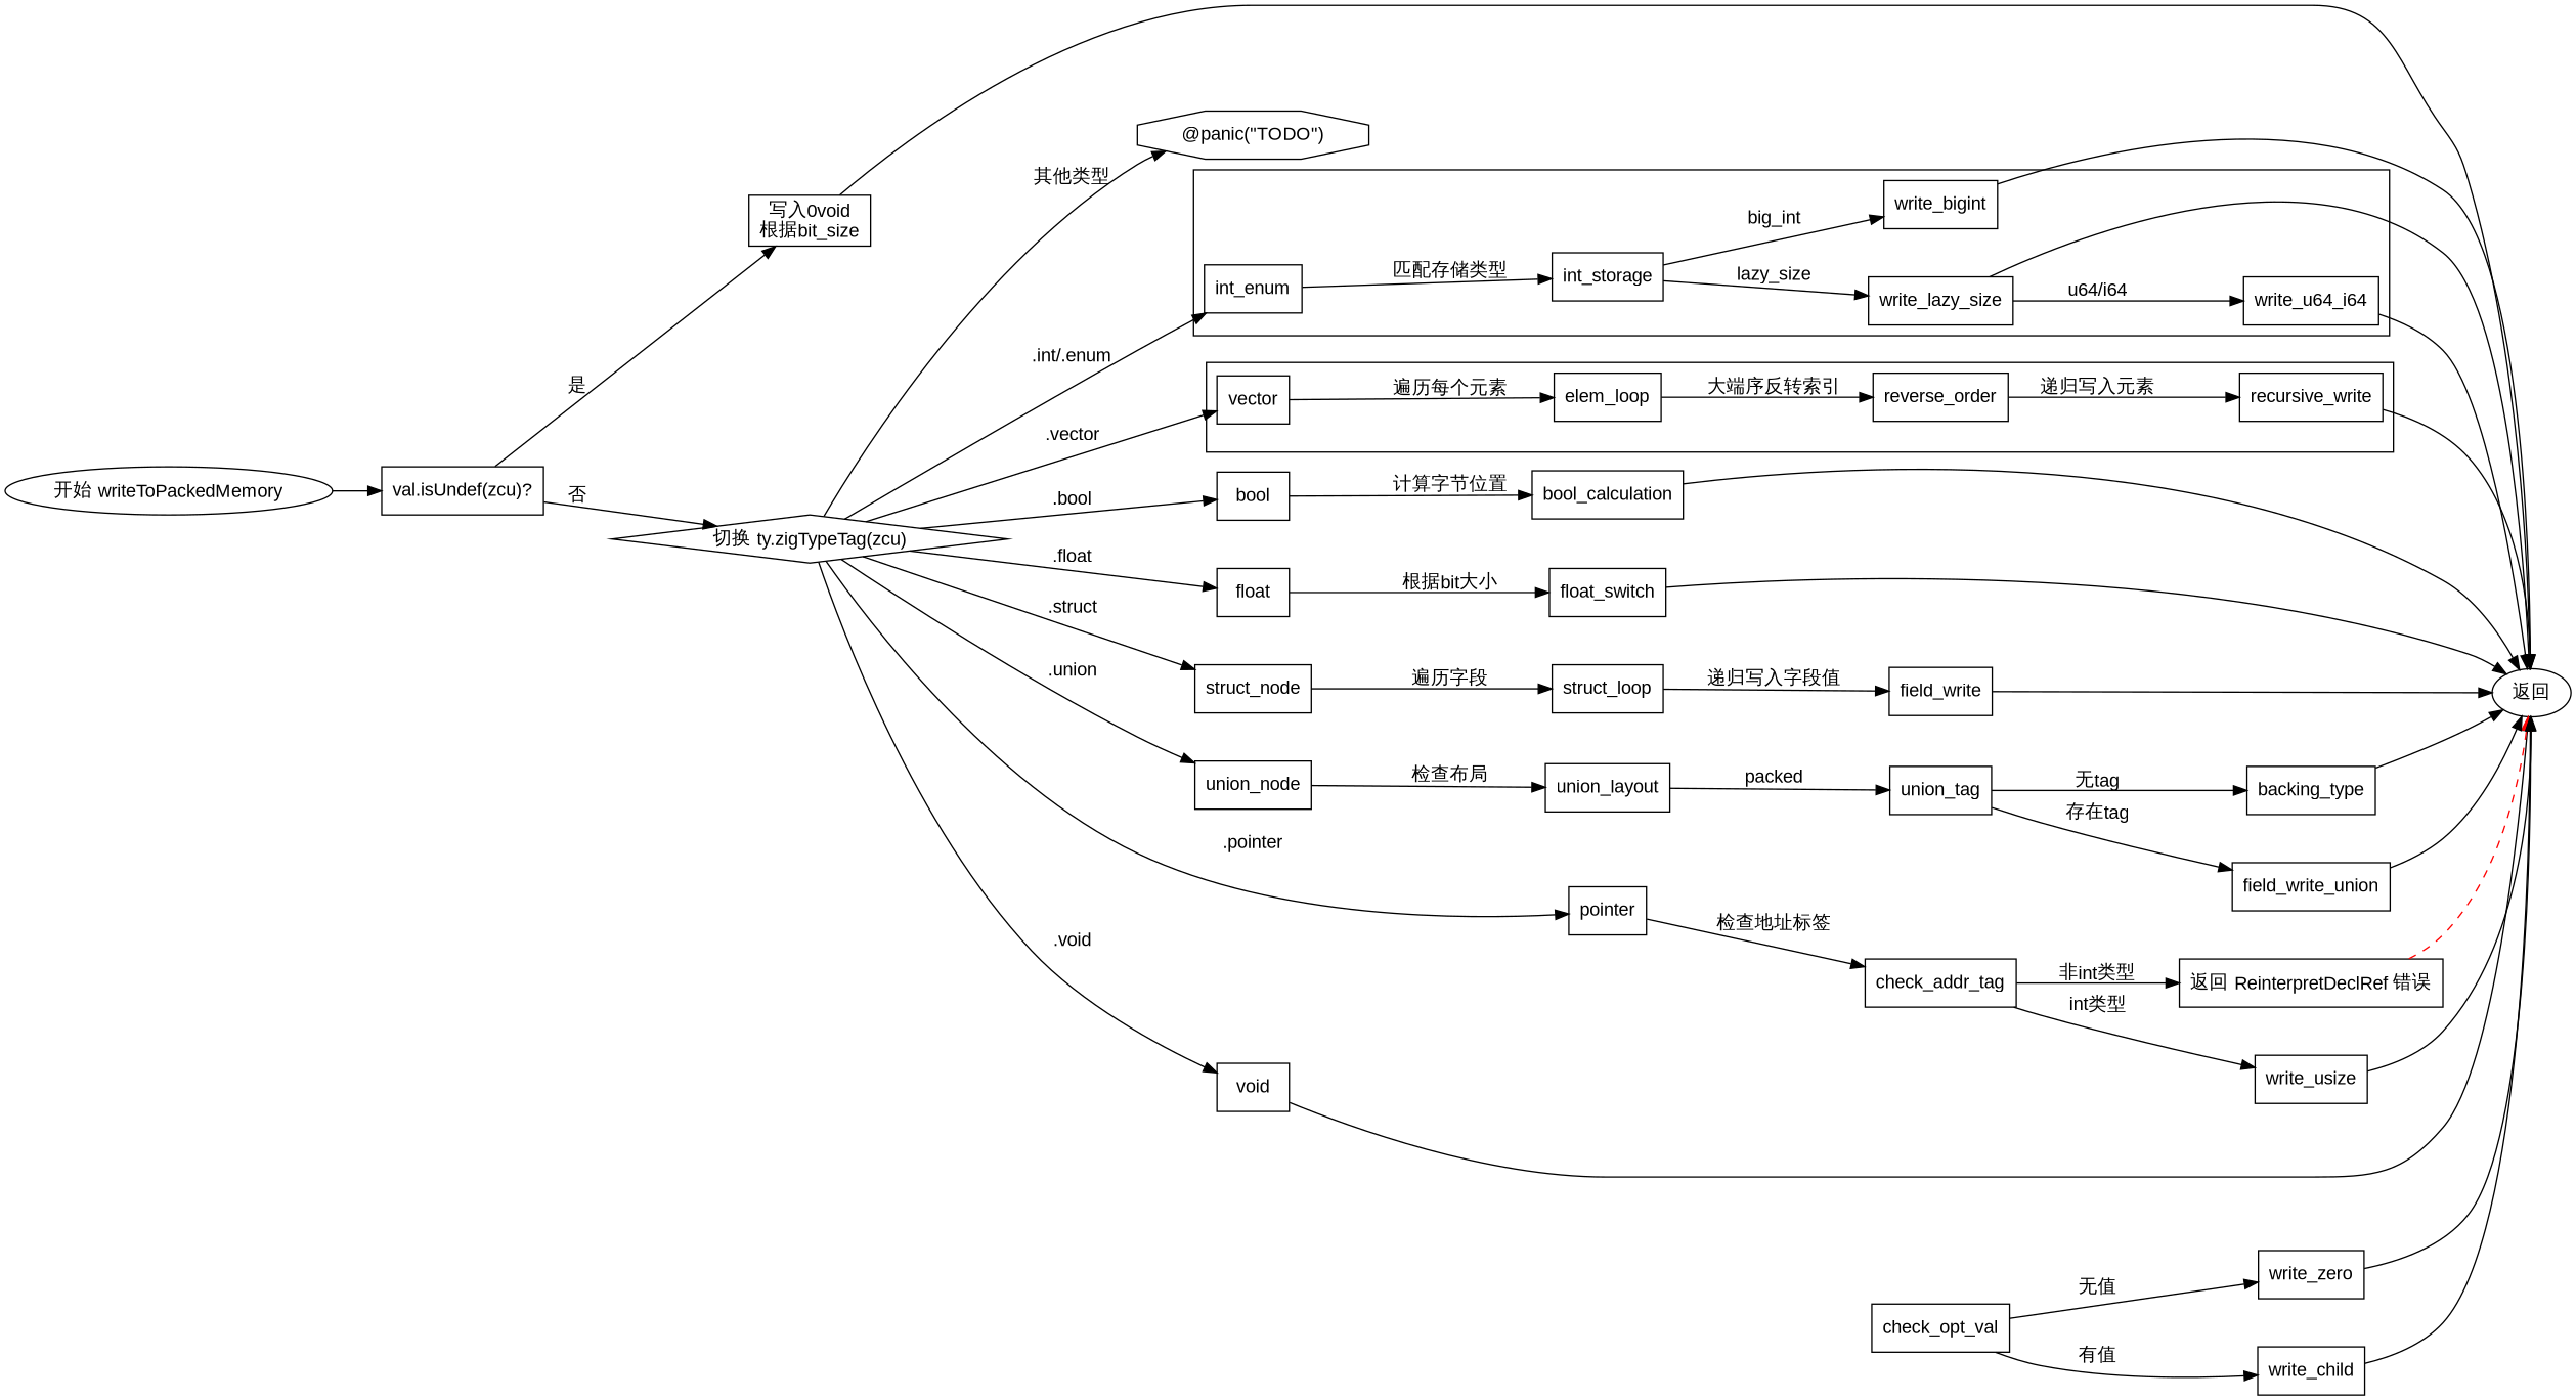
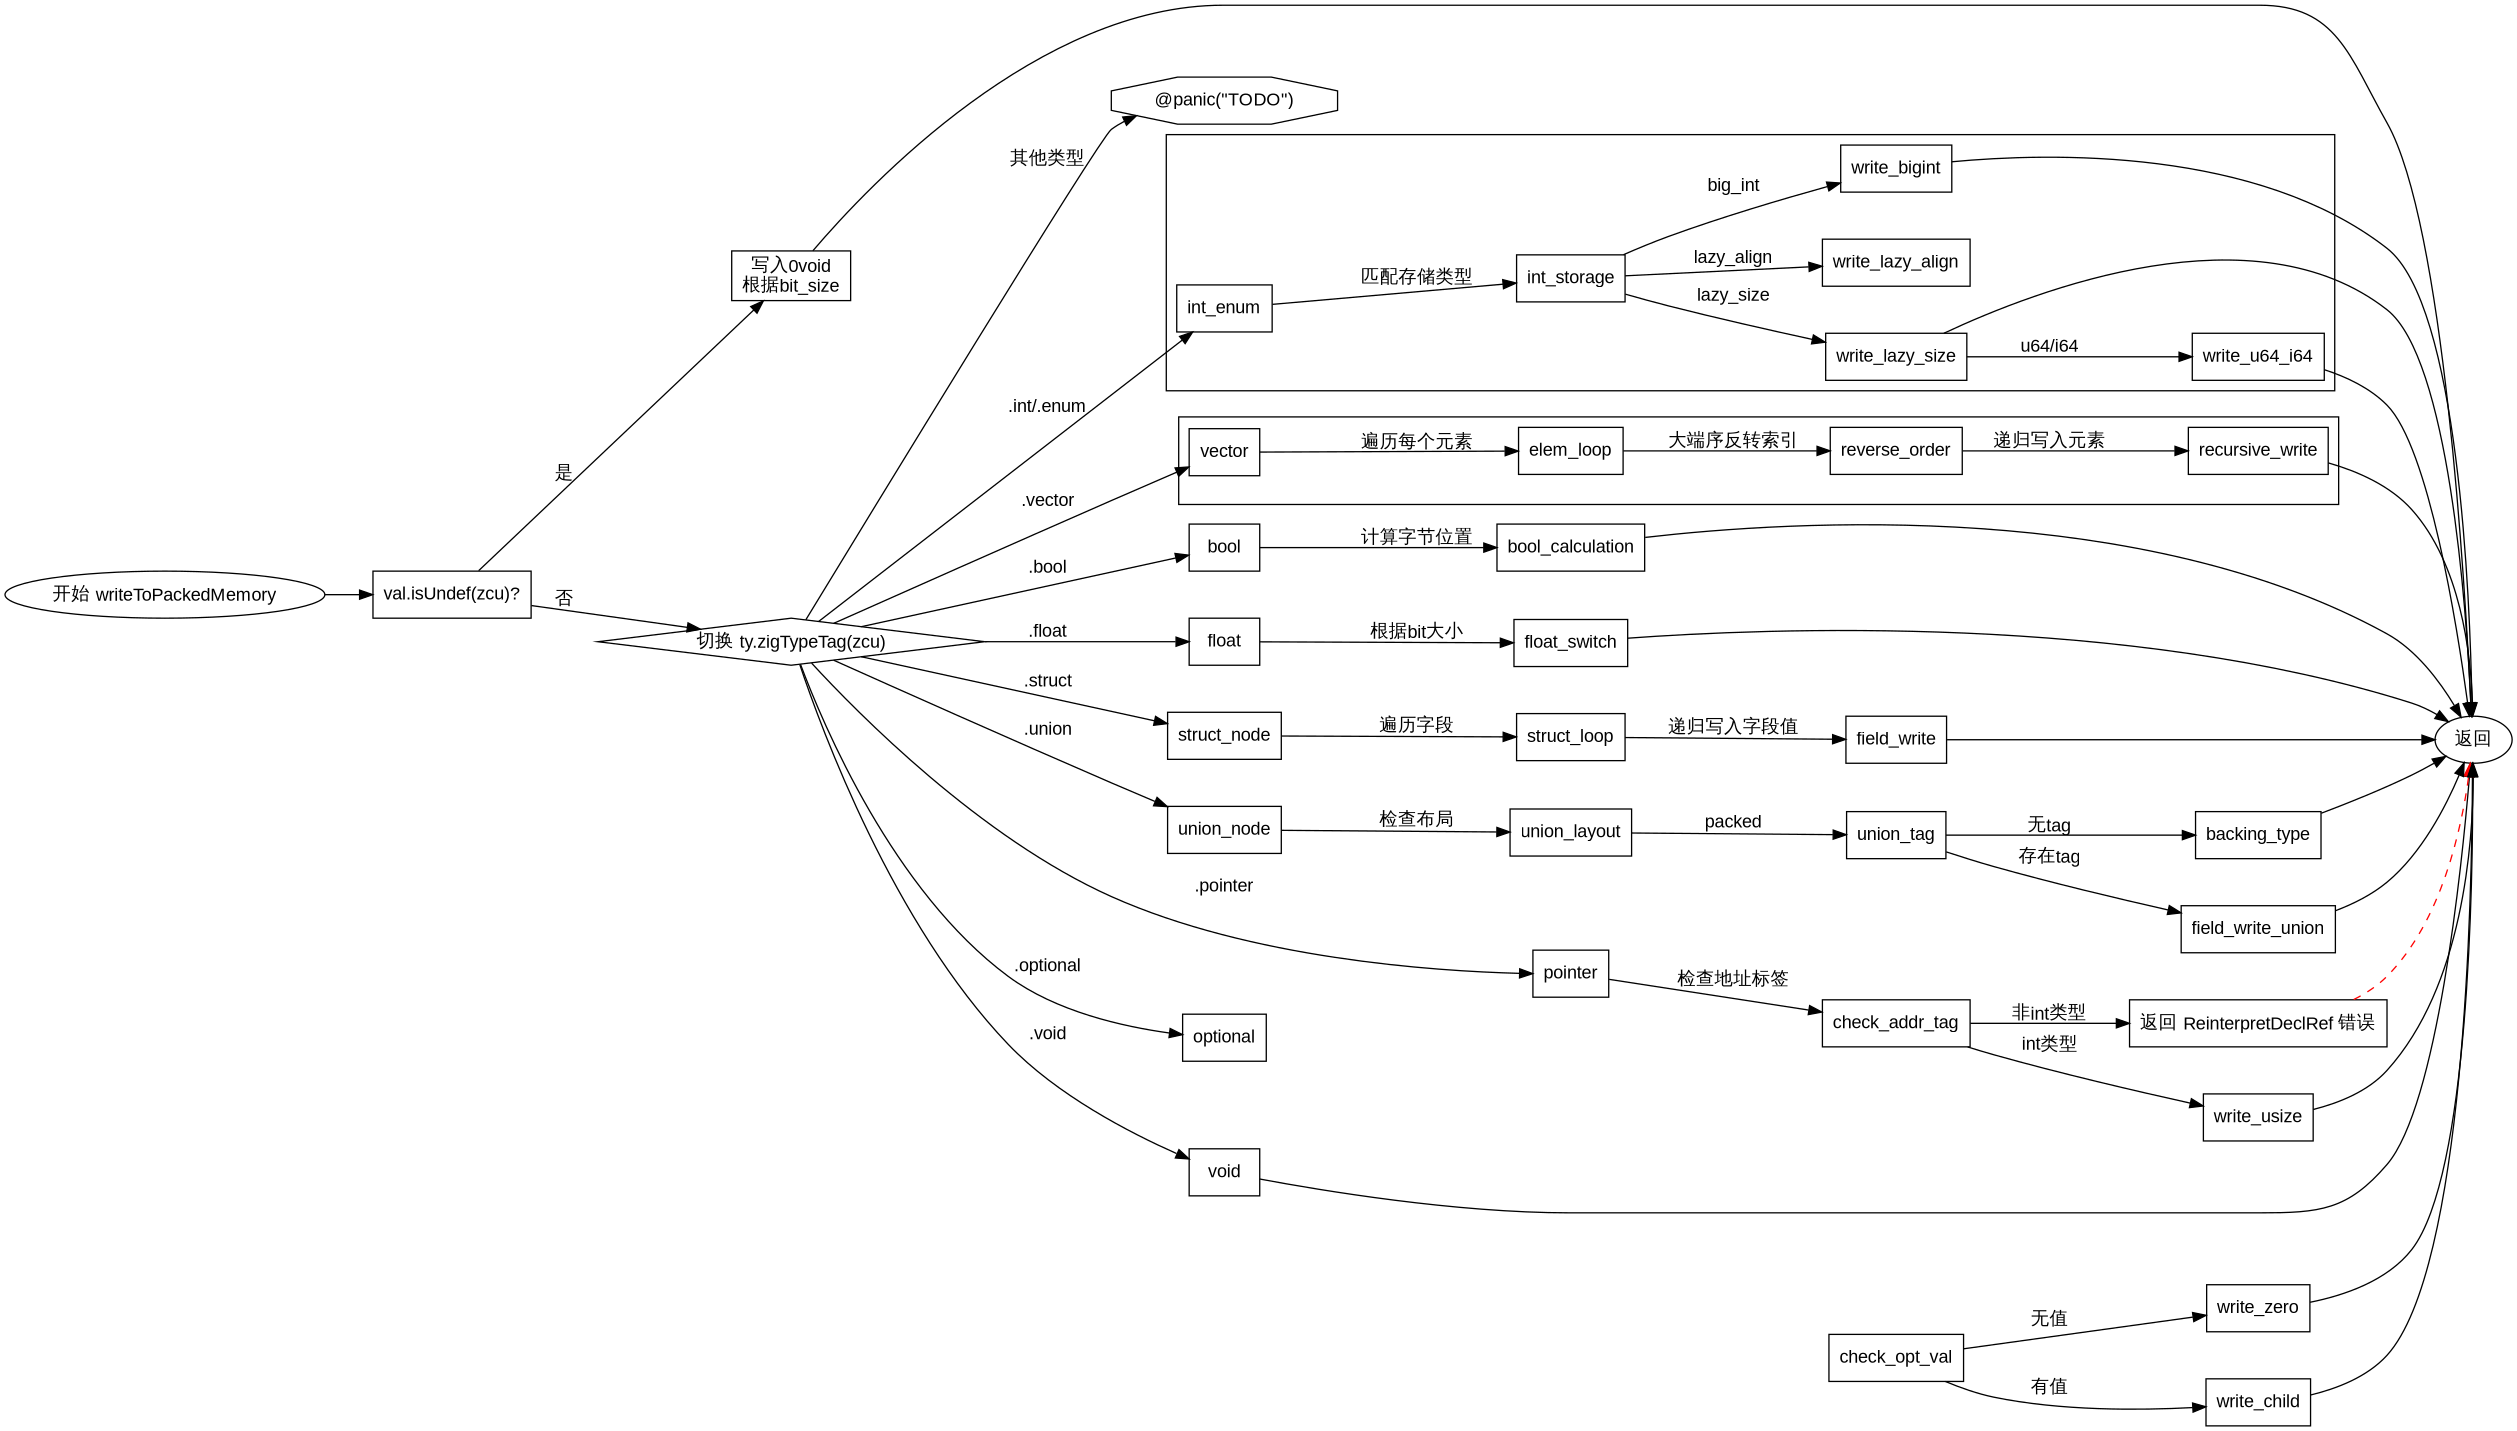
  digraph {
    fontname=Arial
    nodesep=0.5
    rankdir=LR
    node [fontname=Arial shape=rectangle]
    edge [fontname=Arial]
    int_enum
    int_storage
    write_u64_i64
    write_bigint
+   write_lazy_align
    write_lazy_size
    vector
    elem_loop
    reverse_order
    recursive_write
    n11 [label="返回" shape=ellipse]
    n12 [label="开始 writeToPackedMemory" shape=ellipse]
    n13 [label="val.isUndef(zcu)?"]
    n14 [label="写入0void\n根据bit_size"]
    n15 [label="切换 ty.zigTypeTag(zcu)" shape=diamond]
    bool
    float
    struct_node
    union_node
    pointer
+   optional
    void
    n23 [label="@panic(\"TODO\")" shape=octagon]
    bool_calculation
    float_switch
    struct_loop
    union_layout
    check_addr_tag
    field_write
    union_tag
    write_usize
    n32 [label="返回 ReinterpretDeclRef 错误"]
    check_opt_val
    write_child
    write_zero
    field_write_union
    backing_type
    subgraph cluster_1 {
      int_enum
      int_storage
      write_u64_i64
      write_bigint
+     write_lazy_align
      write_lazy_size
    }
    subgraph cluster_2 {
      vector
      elem_loop
      reverse_order
      recursive_write
    }
    int_enum -> int_storage [label="匹配存储类型"]
    int_storage -> write_bigint [label=big_int]
+   int_storage -> write_lazy_align [label=lazy_align]
    int_storage -> write_lazy_size [label=lazy_size]
    write_u64_i64 -> n11
    write_bigint -> n11
    write_lazy_size -> write_u64_i64 [label="u64/i64"]
    write_lazy_size -> n11
    vector -> elem_loop [label="遍历每个元素"]
    elem_loop -> reverse_order [label="大端序反转索引"]
    reverse_order -> recursive_write [label="递归写入元素"]
    recursive_write -> n11
    n12 -> n13
    n13 -> n14 [label="是"]
    n13 -> n15 [label="否"]
    n14 -> n11
    n15 -> int_enum [label=".int/.enum"]
    n15 -> vector [label=".vector"]
    n15 -> bool [label=".bool"]
    n15 -> float [label=".float"]
    n15 -> struct_node [label=".struct"]
    n15 -> union_node [label=".union"]
    n15 -> pointer [label=".pointer"]
+   n15 -> optional [label=".optional"]
    n15 -> void [label=".void"]
    n15 -> n23 [label="其他类型"]
    bool -> bool_calculation [label="计算字节位置"]
    float -> float_switch [label="根据bit大小"]
    struct_node -> struct_loop [label="遍历字段"]
    union_node -> union_layout [label="检查布局"]
    pointer -> check_addr_tag [label="检查地址标签"]
    void -> n11
    bool_calculation -> n11
    float_switch -> n11
    struct_loop -> field_write [label="递归写入字段值"]
    union_layout -> union_tag [label=packed]
    check_addr_tag -> write_usize [label="int类型"]
    check_addr_tag -> n32 [label="非int类型"]
    field_write -> n11
    union_tag -> field_write_union [label="存在tag"]
    union_tag -> backing_type [label="无tag"]
    write_usize -> n11
    n32 -> n11 [color=red style=dashed]
    check_opt_val -> write_child [label="有值"]
    check_opt_val -> write_zero [label="无值"]
    write_child -> n11
    write_zero -> n11
    field_write_union -> n11
    backing_type -> n11
  }
